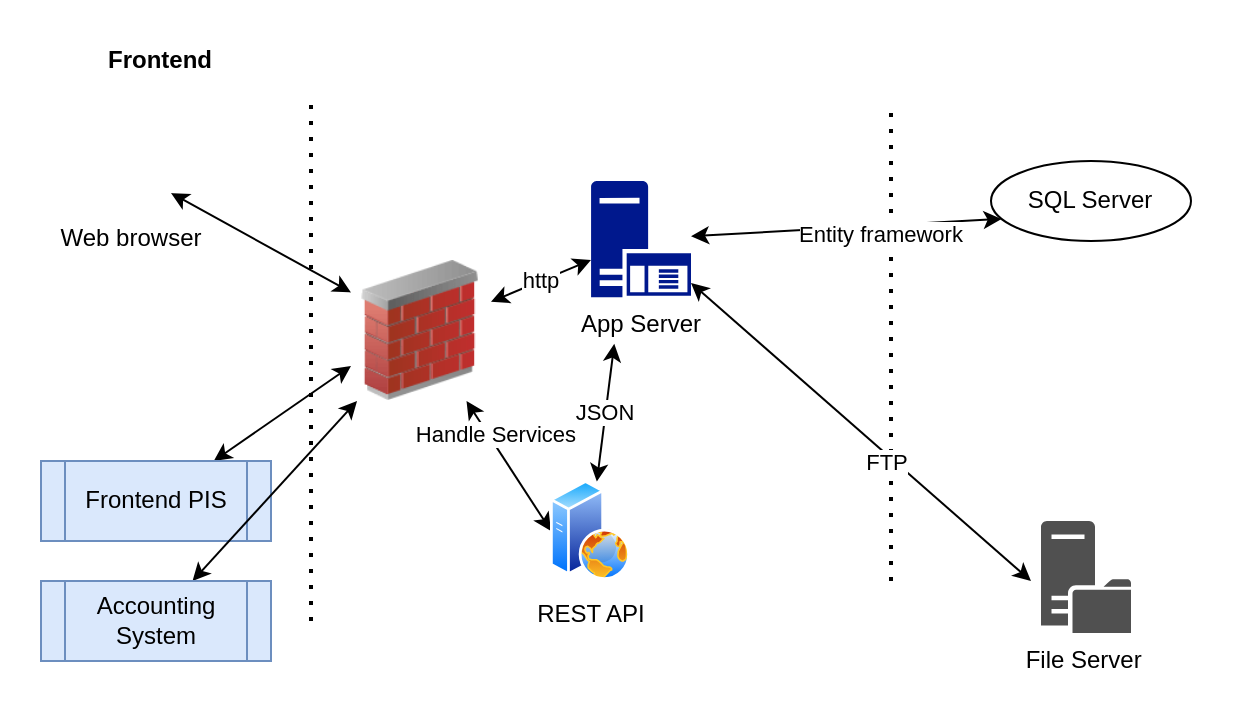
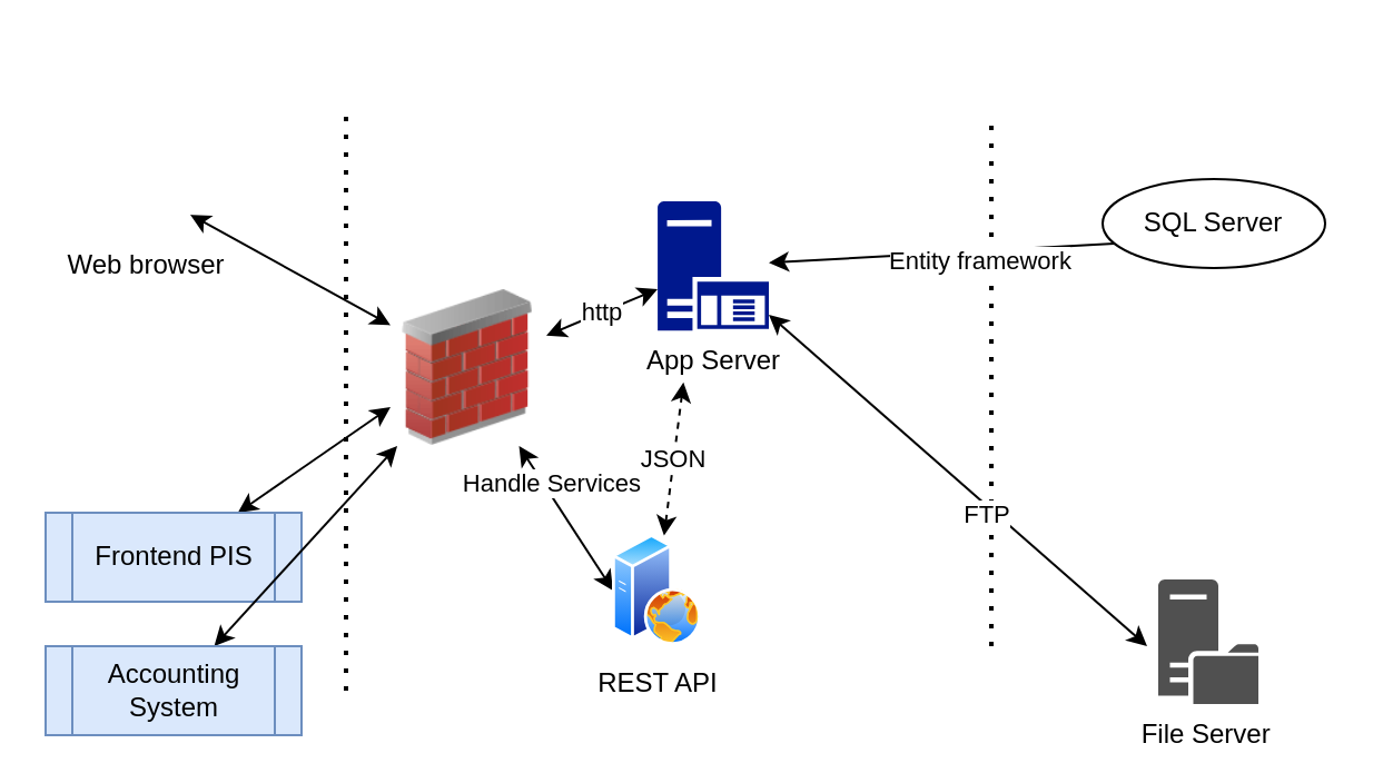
  <mxCell id="0" />
  <mxCell id="1" parent="0" />
  <mxCell id="2" value="" style="rounded=0;orthogonalLoop=1;jettySize=auto;html=1;startArrow=classic;startFill=1;" edge="1" parent="1" source="3" target="9"><mxGeometry relative="1" as="geometry" /></mxCell>
  <mxCell id="3" value="Web browser" style="shape=image;html=1;verticalAlign=top;verticalLabelPosition=bottom;labelBackgroundColor=#ffffff;imageAspect=0;aspect=fixed;image=https://cdn4.iconfinder.com/data/icons/online-marketing-hand-drawn-vol-4/52/search__web__website__broswer__google__magnify__browsing-128.png" vertex="1" parent="1"><mxGeometry x="45" y="65" width="40" height="40" as="geometry" /></mxCell>
- <mxCell id="4" value="Frontend" style="text;html=1;strokeColor=none;fillColor=none;align=center;verticalAlign=middle;whiteSpace=wrap;rounded=0;fontStyle=1" vertex="1" parent="1"><mxGeometry x="45" y="20" width="70" height="20" as="geometry" /></mxCell>
  <mxCell id="5" value="" style="endArrow=none;dashed=1;html=1;dashPattern=1 3;strokeWidth=2;" edge="1" parent="1"><mxGeometry width="50" height="50" relative="1" as="geometry"><mxPoint x="155" y="310" as="sourcePoint" /><mxPoint x="155" y="50" as="targetPoint" /></mxGeometry></mxCell>
  <mxCell id="6" value="http" style="edgeStyle=none;rounded=0;orthogonalLoop=1;jettySize=auto;html=1;startArrow=classic;startFill=1;" edge="1" parent="1" source="9" target="17"><mxGeometry relative="1" as="geometry" /></mxCell>
  <mxCell id="7" style="edgeStyle=none;rounded=0;orthogonalLoop=1;jettySize=auto;html=1;entryX=0;entryY=0.5;entryDx=0;entryDy=0;startArrow=classic;startFill=1;" edge="1" parent="1" source="9" target="12"><mxGeometry relative="1" as="geometry" /></mxCell>
  <mxCell id="8" value="Handle Services&amp;nbsp;" style="edgeLabel;html=1;align=center;verticalAlign=middle;resizable=0;points=[];" vertex="1" connectable="0" parent="7"><mxGeometry x="-0.425" y="4" relative="1" as="geometry"><mxPoint as="offset" /></mxGeometry></mxCell>
  <mxCell id="9" value="" style="image;html=1;image=img/lib/clip_art/networking/Firewall_02_128x128.png" vertex="1" parent="1"><mxGeometry x="175" y="130" width="70" height="70" as="geometry" /></mxCell>
  <mxCell id="10" value="" style="endArrow=none;dashed=1;html=1;dashPattern=1 3;strokeWidth=2;" edge="1" parent="1"><mxGeometry width="50" height="50" relative="1" as="geometry"><mxPoint x="445" y="290" as="sourcePoint" /><mxPoint x="445" y="50" as="targetPoint" /></mxGeometry></mxCell>
- <mxCell id="11" value="JSON" style="edgeStyle=none;rounded=0;orthogonalLoop=1;jettySize=auto;html=1;entryX=0.233;entryY=1.4;entryDx=0;entryDy=0;entryPerimeter=0;startArrow=classic;startFill=1;" edge="1" parent="1" source="12" target="17"><mxGeometry relative="1" as="geometry" /></mxCell>
+ <mxCell id="11" value="JSON" style="edgeStyle=none;rounded=0;orthogonalLoop=1;jettySize=auto;html=1;entryX=0.233;entryY=1.4;entryDx=0;entryDy=0;entryPerimeter=0;startArrow=classic;startFill=1;dashed=1;" edge="1" parent="1" source="12" target="17"><mxGeometry relative="1" as="geometry" /></mxCell>
  <mxCell id="12" value="REST API" style="aspect=fixed;perimeter=ellipsePerimeter;html=1;align=center;shadow=0;dashed=0;spacingTop=3;image;image=img/lib/active_directory/web_server.svg;" vertex="1" parent="1"><mxGeometry x="275" y="240" width="40" height="50" as="geometry" /></mxCell>
- <mxCell id="13" style="edgeStyle=none;rounded=0;orthogonalLoop=1;jettySize=auto;html=1;entryX=0;entryY=0.75;entryDx=0;entryDy=0;startArrow=classic;startFill=1;" edge="1" parent="1" source="17" target="22"><mxGeometry relative="1" as="geometry" /></mxCell>
+ <mxCell id="13" style="edgeStyle=none;rounded=0;orthogonalLoop=1;jettySize=auto;html=1;entryX=0;entryY=0.75;entryDx=0;entryDy=0;startArrow=classic;startFill=1;endArrow=none;" edge="1" parent="1" source="17" target="22"><mxGeometry relative="1" as="geometry" /></mxCell>
  <mxCell id="14" value="Entity framework" style="edgeLabel;html=1;align=center;verticalAlign=middle;resizable=0;points=[];" vertex="1" connectable="0" parent="13"><mxGeometry x="0.203" y="-4" relative="1" as="geometry"><mxPoint as="offset" /></mxGeometry></mxCell>
  <mxCell id="15" style="edgeStyle=none;rounded=0;orthogonalLoop=1;jettySize=auto;html=1;startArrow=classic;startFill=1;" edge="1" parent="1" source="17"><mxGeometry relative="1" as="geometry"><mxPoint x="515" y="290" as="targetPoint" /></mxGeometry></mxCell>
  <mxCell id="16" value="FTP" style="edgeLabel;html=1;align=center;verticalAlign=middle;resizable=0;points=[];" vertex="1" connectable="0" parent="15"><mxGeometry x="0.173" y="-3" relative="1" as="geometry"><mxPoint x="-1" as="offset" /></mxGeometry></mxCell>
  <mxCell id="17" value="App Server" style="aspect=fixed;pointerEvents=1;shadow=0;dashed=0;html=1;strokeColor=none;labelPosition=center;verticalLabelPosition=bottom;verticalAlign=top;align=center;fillColor=#00188D;shape=mxgraph.mscae.enterprise.application_server" vertex="1" parent="1"><mxGeometry x="295" y="90" width="50" height="58.14" as="geometry" /></mxCell>
  <mxCell id="18" style="rounded=0;orthogonalLoop=1;jettySize=auto;html=1;entryX=0;entryY=0.75;entryDx=0;entryDy=0;startArrow=classic;startFill=1;" edge="1" parent="1" source="19" target="9"><mxGeometry relative="1" as="geometry" /></mxCell>
  <mxCell id="19" value="Frontend PIS" style="shape=process;whiteSpace=wrap;html=1;backgroundOutline=1;fillColor=#dae8fc;strokeColor=#6c8ebf;" vertex="1" parent="1"><mxGeometry x="20" y="230" width="115" height="40" as="geometry" /></mxCell>
  <mxCell id="20" style="edgeStyle=none;rounded=0;orthogonalLoop=1;jettySize=auto;html=1;startArrow=classic;startFill=1;" edge="1" parent="1" source="21" target="9"><mxGeometry relative="1" as="geometry" /></mxCell>
  <mxCell id="21" value="Accounting System" style="shape=process;whiteSpace=wrap;html=1;backgroundOutline=1;fillColor=#dae8fc;strokeColor=#6c8ebf;" vertex="1" parent="1"><mxGeometry x="20" y="290" width="115" height="40" as="geometry" /></mxCell>
  <mxCell id="22" value="SQL Server" style="ellipse;whiteSpace=wrap;html=1;" vertex="1" parent="1"><mxGeometry x="495" y="80" width="100" height="40" as="geometry" /></mxCell>
  <mxCell id="23" value="File Server&amp;nbsp;" style="pointerEvents=1;shadow=0;dashed=0;html=1;strokeColor=none;fillColor=#505050;labelPosition=center;verticalLabelPosition=bottom;verticalAlign=top;outlineConnect=0;align=center;shape=mxgraph.office.servers.file_server;" vertex="1" parent="1"><mxGeometry x="520" y="260" width="45" height="56" as="geometry" /></mxCell>
